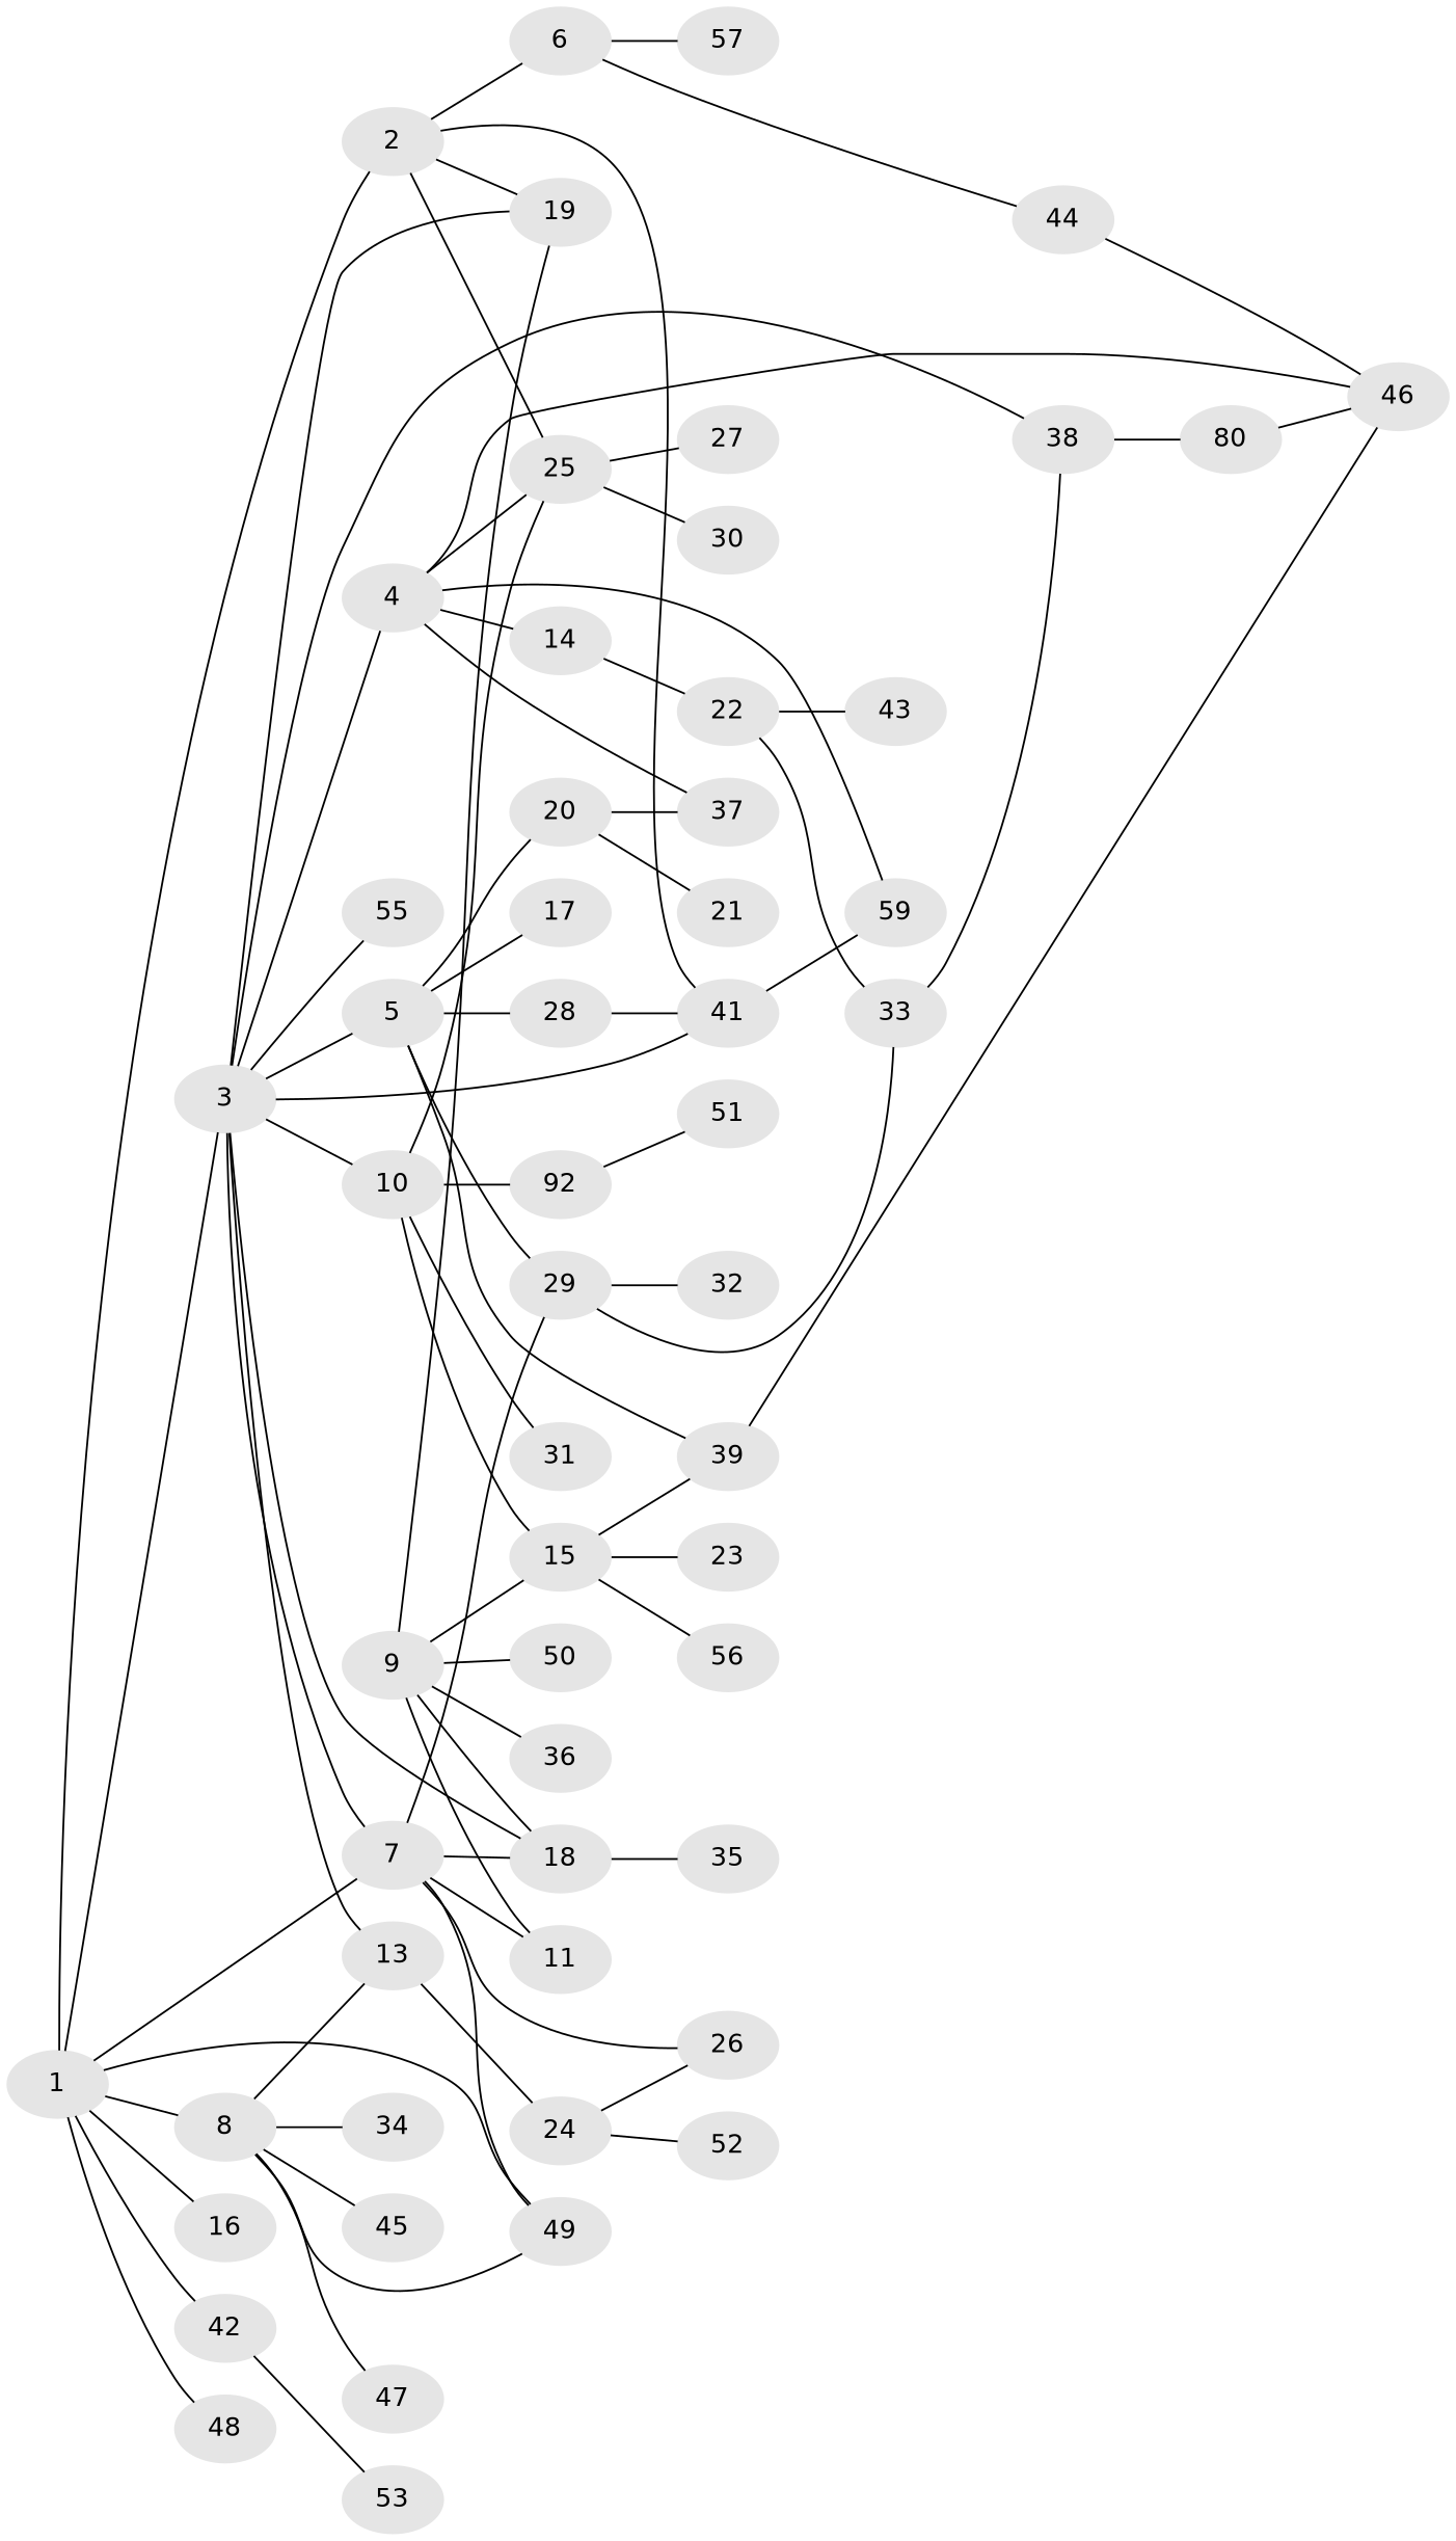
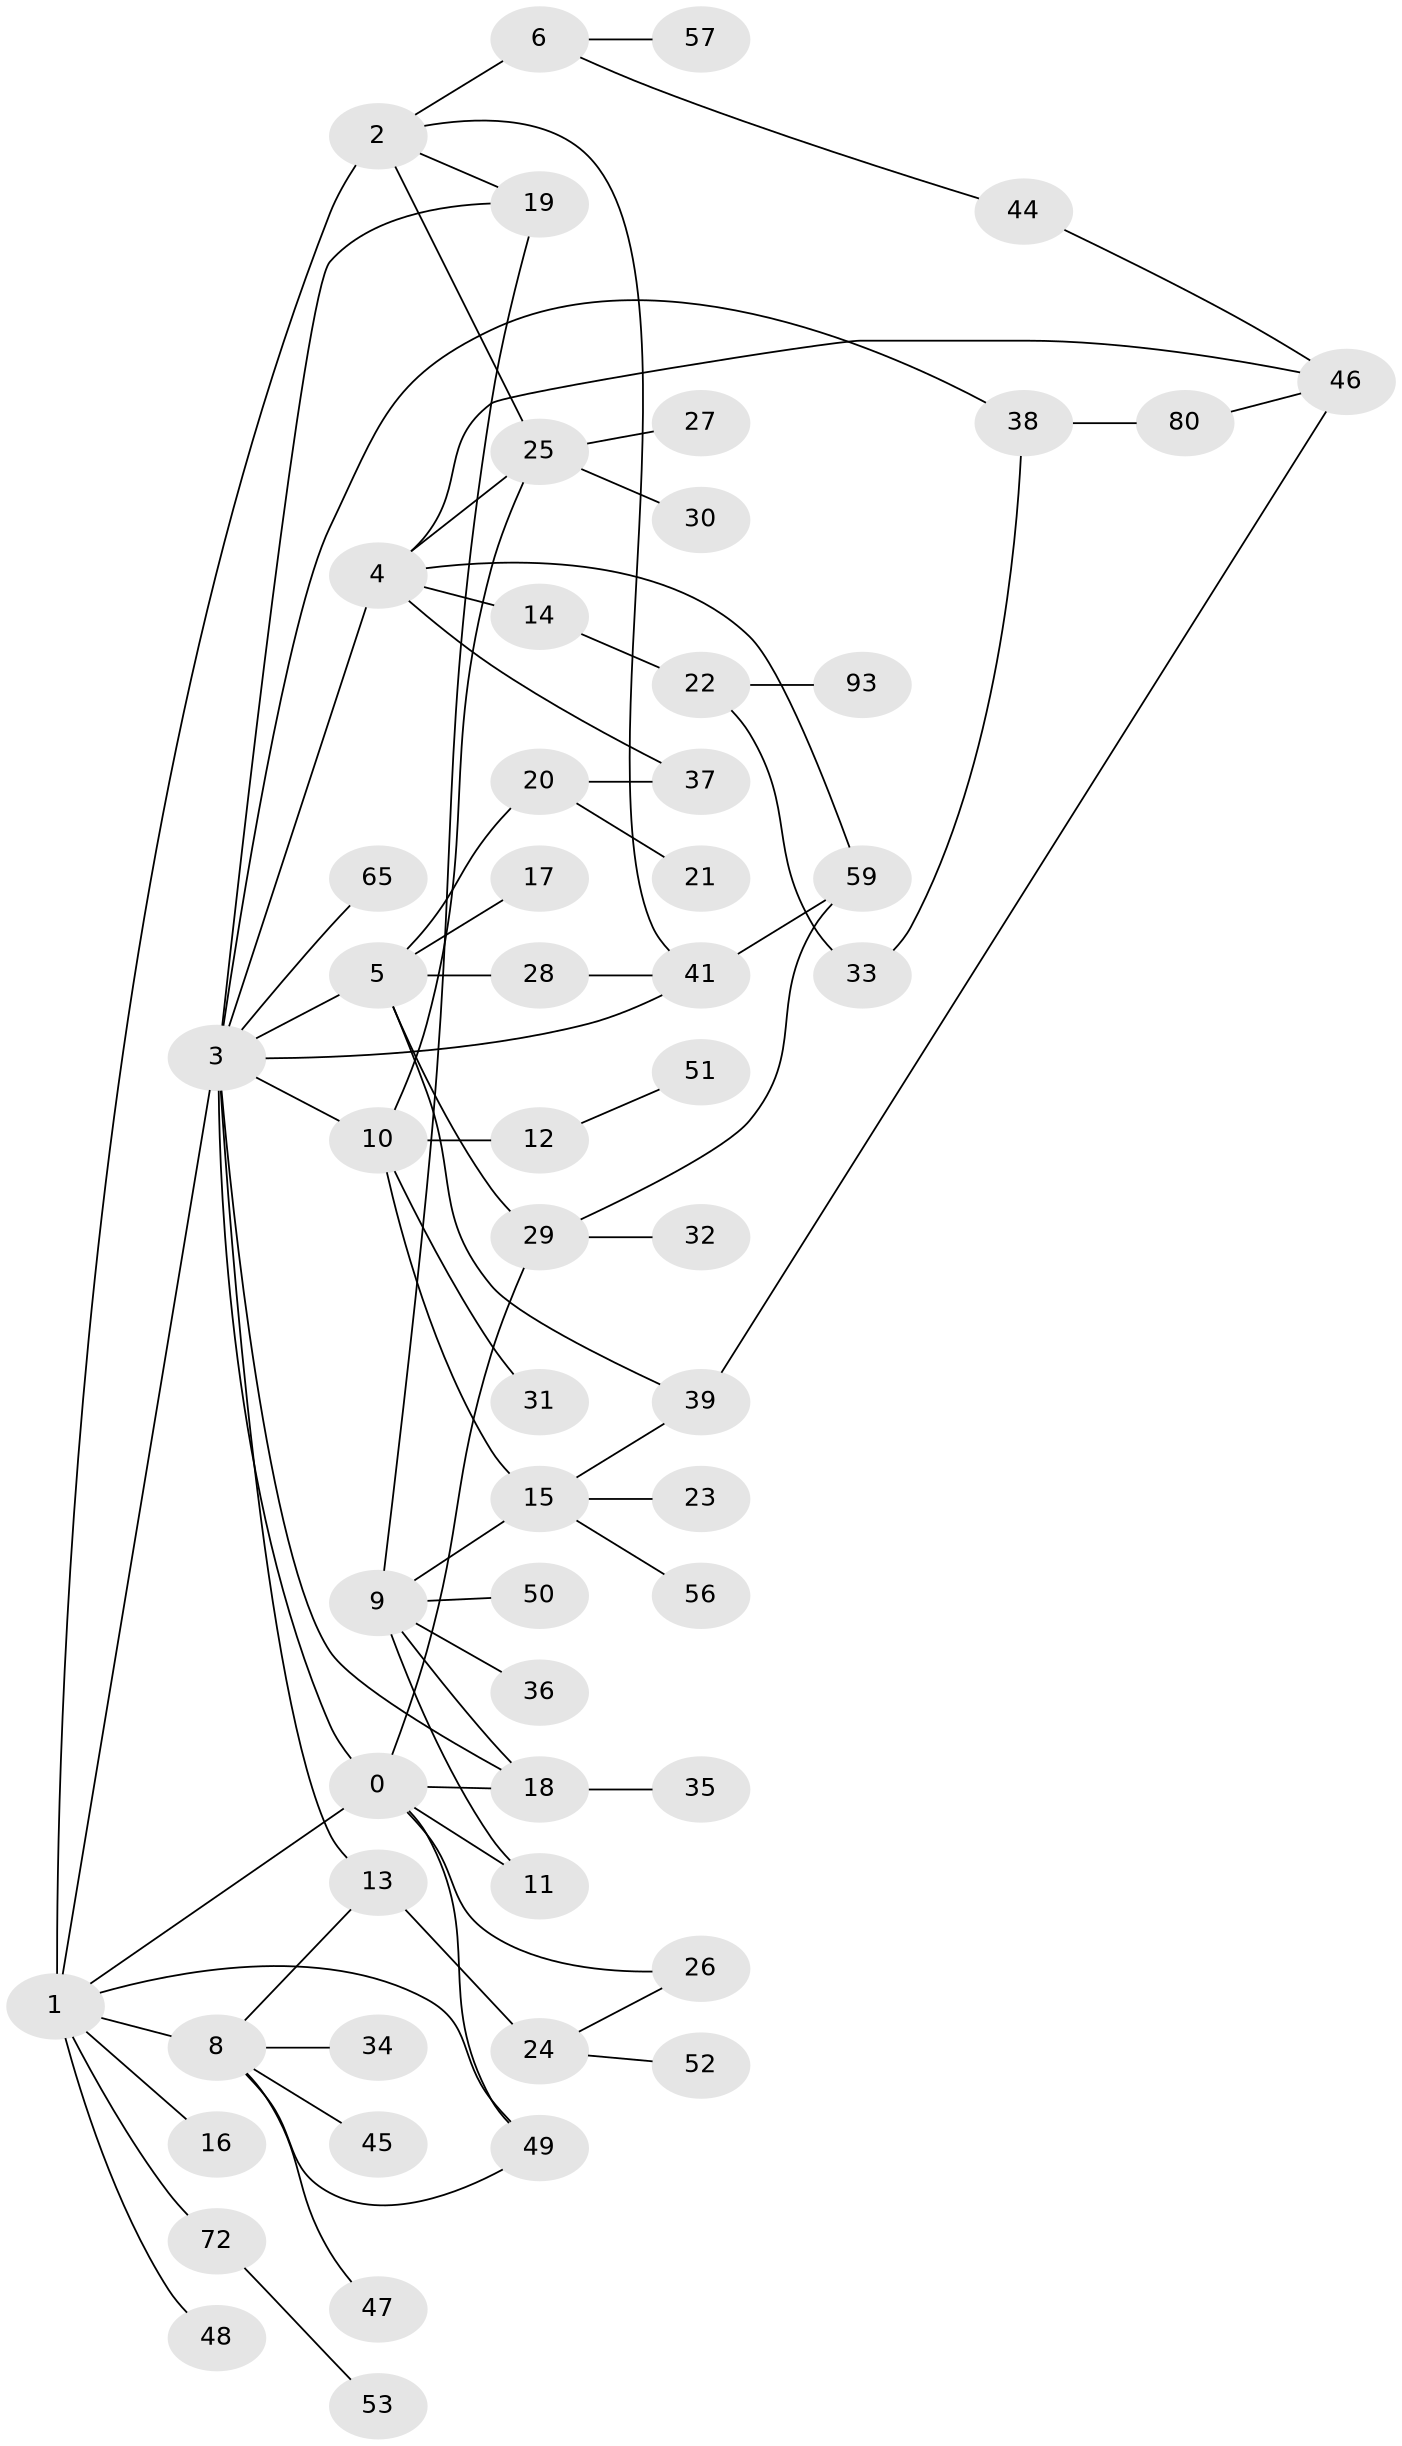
  graph {
    fontname="DejaVu Sans"
    rankdir=LR
    node [color=gray90 fontname="DejaVu Sans" style=filled]
    edge [fontname="DejaVu Sans"]
    1
    2
    3
-   7
+   7 [label=0]
    8
    16
-   42
+   42 [label=72]
    48
    49
    6
    19
    25
    41
    4
    5
    10
    13
    18
    38
-   55
+   55 [label=65]
    29
    11
    26
    34
    45
    47
    53
    44
    57
    30
    27
    n32 [label=59]
    14
    37
    46
    17
    20
    28
    39
    15
-   12 [label=92]
+   12
    31
    24
    35
    n45 [label=80]
    22
    21
    32
    9
    36
    50
    23
    56
    51
    52
    33
-   43
+   43 [label=93]
    1 -- 2
    1 -- 3
    1 -- 7
    1 -- 8
    1 -- 16
    1 -- 42
    1 -- 48
    1 -- 49
    2 -- 6
    2 -- 19
    2 -- 25
    2 -- 41
    3 -- 7
    3 -- 19
    3 -- 41
    3 -- 4
    3 -- 5
    3 -- 10
    3 -- 13
    3 -- 18
    3 -- 38
    3 -- 55
    7 -- 49
    7 -- 18
    7 -- 29
    7 -- 11
    7 -- 26
    8 -- 49
    8 -- 13
    8 -- 34
    8 -- 45
    8 -- 47
    42 -- 53
    6 -- 44
    6 -- 57
    25 -- 30
    25 -- 27
    41 -- n32
    4 -- 25
    4 -- n32
    4 -- 14
    4 -- 37
    4 -- 46
    5 -- 29
    5 -- 17
    5 -- 20
    5 -- 28
    5 -- 39
    10 -- 25
    10 -- 15
    10 -- 12
    10 -- 31
    13 -- 24
    18 -- 35
    38 -- n45
-   29 -- 33
+   29 -- n32
    29 -- 32
    44 -- 46
    14 -- 22
    20 -- 37
    20 -- 21
    28 -- 41
    39 -- 46
    15 -- 39
    15 -- 23
    15 -- 56
    12 -- 51
    24 -- 26
    24 -- 52
    n45 -- 46
    22 -- 33
    22 -- 43
    9 -- 19
    9 -- 18
    9 -- 11
    9 -- 15
    9 -- 36
    9 -- 50
    33 -- 38
  }
